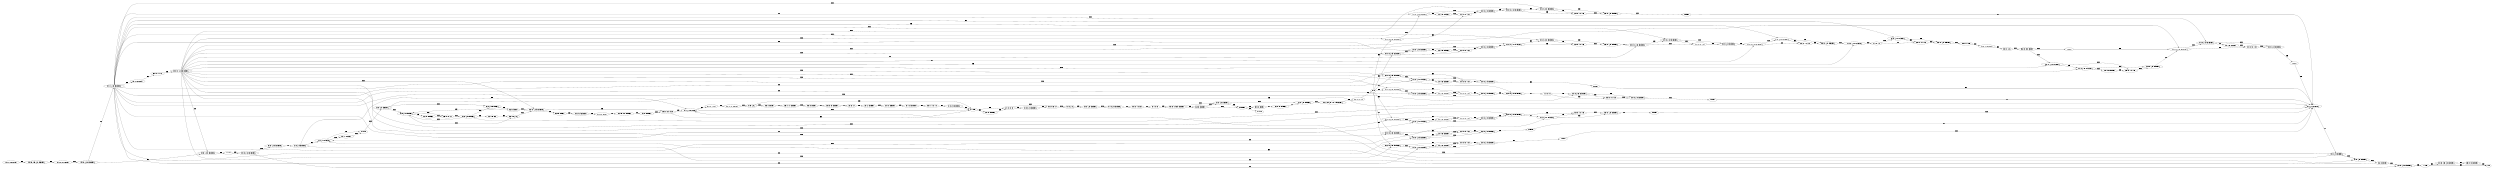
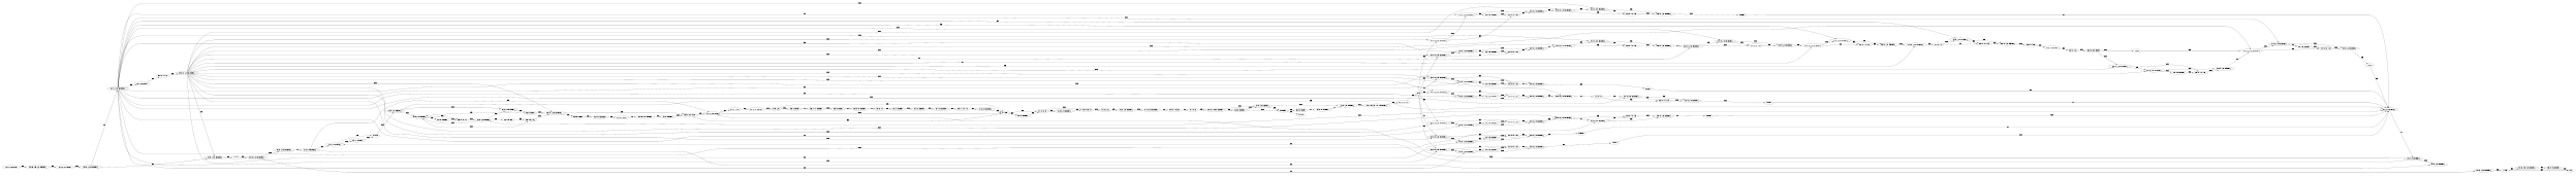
  digraph {
    fontname=Lato
    rankdir=LR
    node [fontname=Lato]
    edge [fontname=Lato]
    n1 [label="sub sp , sp , # address"]
    n2 [label="stp x29 , x30 , [ sp , # address ]"]
    n3 [label="add x29 , sp , # address"]
    n4 [label="stur x0 , [ x29 , #- address ]"]
    n5 [label="stur x1 , [ x29 , #- address ]"]
    n6 [label="ldur x0 , [ x29 , #- address ]"]
    n7 [label="mov w8 , # address"]
    n8 [label="ldur x9 , [ x29 , #- address ]"]
    n9 [label="ldur x9 , [ x29 , #- address ]"]
    n10 [label="ldur x9 , [ x29 , #- address ]"]
    n11 [label="ldur x9 , [ x29 , #- address ]"]
    n12 [label="ldur x9 , [ x29 , #- address ]"]
    n13 [label="ldur x9 , [ x29 , #- address ]"]
    n14 [label="ldur x9 , [ x29 , #- address ]"]
    n15 [label="ldur x9 , [ x29 , #- address ]"]
    n16 [label="ldur x9 , [ x29 , #- address ]"]
    n17 [label="ldur x9 , [ x29 , #- address ]"]
    n18 [label="ldur x9 , [ x29 , #- address ]"]
    n19 [label="ldur x9 , [ x29 , #- address ]"]
    n20 [label="ldur x9 , [ x29 , #- address ]"]
    n21 [label="ldur x9 , [ x29 , #- address ]"]
    n22 [label="ldur x9 , [ x29 , #- address ]"]
    n23 [label="ldur x9 , [ x29 , #- address ]"]
    n24 [label="bl symbol"]
    n25 [label="and w8 , w2 , w8"]
    n26 [label="mov w10 , # address"]
    n27 [label="strb w8 , [ x9 , # address ]"]
    n28 [label="and w8 , w8 , w10"]
    n29 [label="strb w8 , [ x9 , # address ]"]
    n30 [label="mov w10 , # address"]
    n31 [label="strb w8 , [ x9 , # address ]"]
    n32 [label="mov w10 , # address"]
    n33 [label="strb w8 , [ x9 , # address ]"]
    n34 [label="mov w10 , # address"]
    n35 [label="strb w8 , [ x9 , # address ]"]
    n36 [label="mov w10 , # address"]
    n37 [label="strb w8 , [ x9 , # address ]"]
    n38 [label="and w8 , w8 , w10"]
    n39 [label="strb w8 , [ x9 , # address ]"]
    n40 [label="mov w10 , # address"]
    n41 [label="strb w8 , [ x9 , # address ]"]
    n42 [label="and w8 , w8 , w10"]
    n43 [label="strb w8 , [ x9 , # address ]"]
    n44 [label="mov w10 , # address"]
    n45 [label="strb w8 , [ x9 , # address ]"]
    n46 [label="and w8 , w8 , w10"]
    n47 [label="strb w8 , [ x9 , # address ]"]
    n48 [label="and w8 , w8 , w10"]
    n49 [label="strb w8 , [ x9 , # address ]"]
    n50 [label="and w8 , w8 , w10"]
    n51 [label="strb w8 , [ x9 , # address ]"]
    n52 [label="and w8 , w8 , w10"]
    n53 [label="strb w8 , [ x9 , # address ]"]
    n54 [label="mov w10 , # address"]
    n55 [label="strb w8 , [ x9 , # address ]"]
    n56 [label="mov w10 , # address"]
    n57 [label="strb w8 , [ x9 , # address ]"]
    n58 [label="sturb w8 , [ x29 , #- address ]"]
    n59 [label="ldurb w8 , [ x29 , #- address ]"]
    n60 [label="ldurb w8 , [ x29 , #- address ]"]
    n61 [label="ldurb w8 , [ x29 , #- address ]"]
    n62 [label="ldurb w8 , [ x29 , #- address ]"]
    n63 [label="ldurb w8 , [ x29 , #- address ]"]
    n64 [label="ldurb w8 , [ x29 , #- address ]"]
    n65 [label="ldurb w8 , [ x29 , #- address ]"]
    n66 [label="ldurb w8 , [ x29 , #- address ]"]
    n67 [label="ldurb w8 , [ x29 , #- address ]"]
    n68 [label="ldurb w8 , [ x29 , #- address ]"]
    n69 [label="ldurb w8 , [ x29 , #- address ]"]
    n70 [label="ldurb w8 , [ x29 , #- address ]"]
    n71 [label="ldurb w8 , [ x29 , #- address ]"]
    n72 [label="ldurb w8 , [ x29 , #- address ]"]
    n73 [label="ldurb w8 , [ x29 , #- address ]"]
    n74 [label="ldurb w8 , [ x29 , #- address ]"]
    n75 [label="ldurb w8 , [ x29 , #- address ]"]
    n76 [label="adrp x9 , address"]
    n77 [label="csel x0 , x10 , x9 , ne"]
    n78 [label="and w8 , w8 , w10"]
    n79 [label="and w8 , w8 , w10"]
    n80 [label="and w8 , w8 , w10"]
    n81 [label="and w8 , w8 , w10"]
    n82 [label="and w8 , w8 , w10"]
    n83 [label="and w8 , w8 , w10"]
    n84 [label="and w8 , w8 , w10"]
    n85 [label="mvn w8 , w8"]
    n86 [label="mvn w8 , w8"]
    n87 [label="and w8 , w8 , w10"]
    n88 [label="and w8 , w8 , w10"]
    n89 [label="stur x0 , [ x29 , #- address ]"]
    n90 [label="ldur x9 , [ x29 , #- address ]"]
    n91 [label="ldur x0 , [ x29 , #- address ]"]
    n92 [label="str x9 , [ sp , # address ]"]
    n93 [label="bl symbol"]
    n94 [label="ldr x0 , [ sp , # address ]"]
    n95 [label="ldr x1 , [ sp , # address ]"]
    n96 [label="ldr x8 , [ sp , # address ]"]
    n97 [label="mov w1 , # address"]
    n98 [label="bl symbol"]
    n99 [label="bl symbol"]
    n100 [label="adrp x9 , symbol"]
-   n101 [label="cbnz x8 , address"]
    n102 [label="str x0 , [ sp , # address ]"]
    n103 [label="add x9 , x9 , # address"]
    n104 [label="adrp x10 , address"]
    n105 [label="add x10 , x19 , # address"]
    n106 [label="tst w8 , # address"]
    n107 [label="mov x9 , # address"]
    n108 [label="mul x9 , x9 , x0"]
    n109 [label="add x9 , x9 , # address"]
    n110 [label="ldr x5 , [ x9 ]"]
    n111 [label="adrp x2 , address"]
    n112 [label="add x2 , x2 , # address"]
    n113 [label="adrp x9 , address"]
    n114 [label="add x9 , x9 , # address"]
    n115 [label="mov x3 , x9"]
    n116 [label="mov x4 , # address"]
    n117 [label="mov w8 , # address"]
    n118 [label="mov w11 , # address"]
    n119 [label="and w6 , w11 , w8"]
    n120 [label="str x9 , [ sp , # address ]"]
    n121 [label="ldr x10 , [ sp , # address ]"]
    n122 [label="add x9 , x10 , x9"]
    n123 [label="ldr w8 , [ x9 ]"]
    n124 [label="str w8 , [ sp , # address ]"]
    n125 [label="ldr w8 , [ sp , # address ]"]
    n126 [label="subs w8 , w8 , # 0"]
    n127 [label="mov w9 , w8"]
    n128 [label="ubfx x9 , x9 , # 0 , # address"]
    n129 [label="cmp x9 , # address"]
    n130 [label="str x9 , [ sp , # address ]"]
    n131 [label="b.hi address"]
    n132 [label="ldr x11 , [ sp , # address ]"]
    n133 [label="bl symbol"]
    n134 [label="adrp x8 , address"]
    n135 [label="ldrsw x10 , [ x8 , x11 , lsl # address ]"]
    n136 [label="add x8 , x8 , # address"]
    n137 [label="ldr x8 , [ sp , # address ]"]
    n138 [label="mov x9 , # address"]
    n139 [label="add x9 , x8 , x9"]
    n140 [label="strb w10 , [ x8 ]"]
    n141 [label="str x9 , [ sp , # address ]"]
    n142 [label="mov w19 , # 0"]
    n143 [label="ldr x8 , [ sp , # address ]"]
    n144 [label="ldr x8 , [ sp , # address ]"]
    n145 [label="str x8 , [ sp , # address ]"]
    n146 [label="cbz x8 , address"]
    n147 [label="add x9 , x8 , x10"]
    n148 [label="br x9"]
    n149 [label="b address"]
    n150 [label="b address"]
    n151 [label="b address"]
    n152 [label="b address"]
    n153 [label="b address"]
    n154 [label="b address"]
    n155 [label="adrp x9 , symbol"]
    n156 [label="add x9 , x9 , # address"]
    n157 [label="ldrb w8 , [ x9 ]"]
    n158 [label="tbnz w8 , # 0 , address"]
    n159 [label="b address"]
    n160 [label="ldp x29 , x30 , [ sp , # address ]"]
    n161 [label=subs]
    n162 [label="add sp , sp , # address"]
    n163 [label="b address"]
    n1 -> n2 [label=CFG]
    n2 -> n3 [label=CFG]
    n3 -> n4 [label=CFG]
    n4 -> n5 [label=CFG]
    n4 -> n6 [label=DFG]
    n5 -> n7 [label=CFG]
    n5 -> n8 [label=DFG]
    n5 -> n9 [label=DFG]
    n5 -> n10 [label=DFG]
    n5 -> n11 [label=DFG]
    n5 -> n12 [label=DFG]
    n5 -> n13 [label=DFG]
    n5 -> n14 [label=DFG]
    n5 -> n15 [label=DFG]
    n5 -> n16 [label=DFG]
    n5 -> n17 [label=DFG]
    n5 -> n18 [label=DFG]
    n5 -> n19 [label=DFG]
    n5 -> n20 [label=DFG]
    n5 -> n21 [label=DFG]
    n5 -> n22 [label=DFG]
    n5 -> n23 [label=DFG]
    n6 -> n24 [label=DFG]
    n7 -> n25 [label=CFG]
    n8 -> n26 [label=CFG]
    n8 -> n27 [label=DFG]
    n9 -> n28 [label=CFG]
    n9 -> n29 [label=DFG]
    n10 -> n30 [label=CFG]
    n10 -> n31 [label=DFG]
    n11 -> n32 [label=CFG]
    n11 -> n33 [label=DFG]
    n12 -> n34 [label=CFG]
    n12 -> n35 [label=DFG]
    n13 -> n36 [label=CFG]
    n13 -> n37 [label=DFG]
    n14 -> n38 [label=CFG]
    n14 -> n39 [label=DFG]
    n15 -> n40 [label=CFG]
    n15 -> n41 [label=DFG]
    n16 -> n42 [label=CFG]
    n16 -> n43 [label=DFG]
    n17 -> n44 [label=CFG]
    n17 -> n45 [label=DFG]
    n18 -> n46 [label=CFG]
    n18 -> n47 [label=DFG]
    n19 -> n48 [label=CFG]
    n19 -> n49 [label=DFG]
    n20 -> n50 [label=CFG]
    n20 -> n51 [label=DFG]
    n21 -> n52 [label=CFG]
    n21 -> n53 [label=DFG]
    n22 -> n54 [label=CFG]
    n22 -> n55 [label=DFG]
    n23 -> n56 [label=CFG]
    n23 -> n57 [label=DFG]
    n24 -> n89 [label=DFG]
    n25 -> n58 [label=DFG]
    n26 -> n78 [label=CFG]
    n27 -> n67 [label=CFG]
    n28 -> n29 [label=DFG]
    n29 -> n149 [label=CFG]
    n30 -> n79 [label=CFG]
    n31 -> n150 [label=CFG]
    n32 -> n80 [label=CFG]
    n33 -> n151 [label=CFG]
    n34 -> n81 [label=CFG]
    n35 -> n152 [label=CFG]
    n36 -> n82 [label=CFG]
    n37 -> n68 [label=CFG]
    n38 -> n39 [label=DFG]
    n39 -> n153 [label=CFG]
    n40 -> n83 [label=CFG]
    n41 -> n69 [label=CFG]
    n42 -> n43 [label=DFG]
    n43 -> n154 [label=CFG]
    n44 -> n84 [label=CFG]
    n45 -> n70 [label=CFG]
    n46 -> n47 [label=DFG]
    n47 -> n71 [label=CFG]
    n48 -> n49 [label=DFG]
    n49 -> n72 [label=CFG]
    n50 -> n51 [label=DFG]
    n51 -> n73 [label=CFG]
    n52 -> n53 [label=DFG]
    n53 -> n155 [label=CFG]
    n54 -> n87 [label=CFG]
    n55 -> n75 [label=CFG]
    n56 -> n88 [label=CFG]
    n57 -> n163 [label=CFG]
    n58 -> n6 [label=CFG]
    n58 -> n59 [label=DFG]
    n58 -> n60 [label=DFG]
    n58 -> n61 [label=DFG]
    n58 -> n62 [label=DFG]
    n58 -> n63 [label=DFG]
    n58 -> n64 [label=DFG]
    n58 -> n65 [label=DFG]
    n58 -> n66 [label=DFG]
    n58 -> n67 [label=DFG]
    n58 -> n68 [label=DFG]
    n58 -> n69 [label=DFG]
    n58 -> n70 [label=DFG]
    n58 -> n71 [label=DFG]
    n58 -> n72 [label=DFG]
    n58 -> n73 [label=DFG]
    n58 -> n74 [label=DFG]
    n58 -> n75 [label=DFG]
    n59 -> n76 [label=CFG]
    n59 -> n77 [label=DFG]
    n60 -> n8 [label=CFG]
    n60 -> n78 [label=DFG]
    n61 -> n10 [label=CFG]
    n61 -> n79 [label=DFG]
    n62 -> n11 [label=CFG]
    n62 -> n80 [label=DFG]
    n63 -> n12 [label=CFG]
    n63 -> n81 [label=DFG]
    n64 -> n13 [label=CFG]
    n64 -> n82 [label=DFG]
    n65 -> n15 [label=CFG]
    n65 -> n83 [label=DFG]
    n66 -> n17 [label=CFG]
    n66 -> n84 [label=DFG]
    n67 -> n85 [label=DFG]
    n68 -> n14 [label=CFG]
    n68 -> n38 [label=DFG]
    n69 -> n16 [label=CFG]
    n69 -> n42 [label=DFG]
    n70 -> n18 [label=CFG]
    n70 -> n46 [label=DFG]
    n71 -> n19 [label=CFG]
    n71 -> n48 [label=DFG]
    n72 -> n20 [label=CFG]
    n72 -> n50 [label=DFG]
    n73 -> n86 [label=DFG]
    n74 -> n22 [label=CFG]
    n74 -> n87 [label=DFG]
    n75 -> n23 [label=CFG]
    n75 -> n88 [label=DFG]
    n76 -> n103 [label=CFG]
    n77 -> n95 [label=CFG]
    n77 -> n99 [label=DFG]
    n78 -> n27 [label=DFG]
    n79 -> n31 [label=DFG]
    n80 -> n33 [label=DFG]
    n81 -> n35 [label=DFG]
    n82 -> n37 [label=DFG]
    n83 -> n41 [label=DFG]
    n84 -> n45 [label=DFG]
    n85 -> n9 [label=CFG]
    n85 -> n28 [label=DFG]
    n86 -> n21 [label=CFG]
    n86 -> n52 [label=DFG]
    n87 -> n55 [label=DFG]
    n88 -> n57 [label=DFG]
    n89 -> n90 [label=DFG]
    n89 -> n91 [label=DFG]
    n90 -> n92 [label=DFG]
    n91 -> n93 [label=DFG]
    n92 -> n94 [label=DFG]
    n92 -> n95 [label=DFG]
    n92 -> n96 [label=DFG]
    n93 -> n160 [label=CFG]
    n93 -> n161 [label=DFG]
    n94 -> n97 [label=CFG]
    n94 -> n98 [label=DFG]
    n95 -> n99 [label=DFG]
    n95 -> n100 [label=CFG]
-   n96 -> n101 [label=DFG]
    n97 -> n98 [label=CFG]
    n98 -> n102 [label=DFG]
    n99 -> n107 [label=CFG]
    n99 -> n108 [label=DFG]
    n100 -> n109 [label=CFG]
-   n101 -> n91 [label=CFG]
-   n101 -> n94 [label=CFG]
    n102 -> n137 [label=DFG]
    n102 -> n143 [label=DFG]
    n102 -> n144 [label=DFG]
    n103 -> n104 [label=CFG]
    n104 -> n105 [label=CFG]
    n105 -> n106 [label=CFG]
    n106 -> n77 [label=CFG]
    n107 -> n108 [label=CFG]
    n108 -> n121 [label=CFG]
    n108 -> n122 [label=DFG]
    n109 -> n110 [label=CFG]
    n110 -> n99 [label=DFG]
    n110 -> n111 [label=CFG]
    n111 -> n112 [label=CFG]
    n112 -> n113 [label=CFG]
    n113 -> n114 [label=CFG]
    n114 -> n115 [label=CFG]
    n115 -> n116 [label=CFG]
    n116 -> n117 [label=CFG]
    n117 -> n118 [label=CFG]
    n118 -> n119 [label=CFG]
    n119 -> n120 [label=CFG]
    n120 -> n99 [label=CFG]
    n121 -> n122 [label=CFG]
    n122 -> n123 [label=DFG]
    n123 -> n124 [label=DFG]
    n124 -> n125 [label=DFG]
    n125 -> n126 [label=DFG]
    n126 -> n127 [label=DFG]
    n127 -> n128 [label=DFG]
    n128 -> n129 [label=DFG]
    n128 -> n130 [label=DFG]
    n129 -> n130 [label=CFG]
    n129 -> n131 [label=DFG]
    n130 -> n131 [label=CFG]
    n130 -> n132 [label=DFG]
    n131 -> n133 [label=CFG]
    n131 -> n134 [label=CFG]
    n132 -> n135 [label=DFG]
    n134 -> n136 [label=CFG]
    n135 -> n147 [label=DFG]
    n136 -> n132 [label=CFG]
    n137 -> n138 [label=CFG]
    n137 -> n139 [label=DFG]
    n137 -> n140 [label=DFG]
    n138 -> n139 [label=CFG]
    n139 -> n141 [label=DFG]
    n140 -> n59 [label=CFG]
    n141 -> n137 [label=DFG]
    n141 -> n142 [label=CFG]
    n141 -> n143 [label=DFG]
    n141 -> n144 [label=DFG]
    n142 -> n140 [label=CFG]
    n143 -> n145 [label=DFG]
    n144 -> n146 [label=DFG]
    n145 -> n94 [label=DFG]
    n145 -> n95 [label=DFG]
    n145 -> n96 [label=DFG]
    n146 -> n59 [label=CFG]
    n146 -> n137 [label=CFG]
    n147 -> n148 [label=DFG]
    n148 -> n60 [label=CFG]
    n148 -> n61 [label=CFG]
    n148 -> n62 [label=CFG]
    n148 -> n63 [label=CFG]
    n148 -> n64 [label=CFG]
    n148 -> n65 [label=CFG]
    n148 -> n66 [label=CFG]
    n149 -> n143 [label=CFG]
    n150 -> n143 [label=CFG]
    n151 -> n143 [label=CFG]
    n152 -> n143 [label=CFG]
    n153 -> n143 [label=CFG]
    n154 -> n143 [label=CFG]
    n155 -> n156 [label=CFG]
    n156 -> n157 [label=CFG]
    n157 -> n158 [label=DFG]
    n158 -> n74 [label=CFG]
    n158 -> n159 [label=CFG]
    n159 -> n75 [label=CFG]
    n160 -> n162 [label=CFG]
    n162 -> n161 [label=CFG]
    n163 -> n143 [label=CFG]
  }
